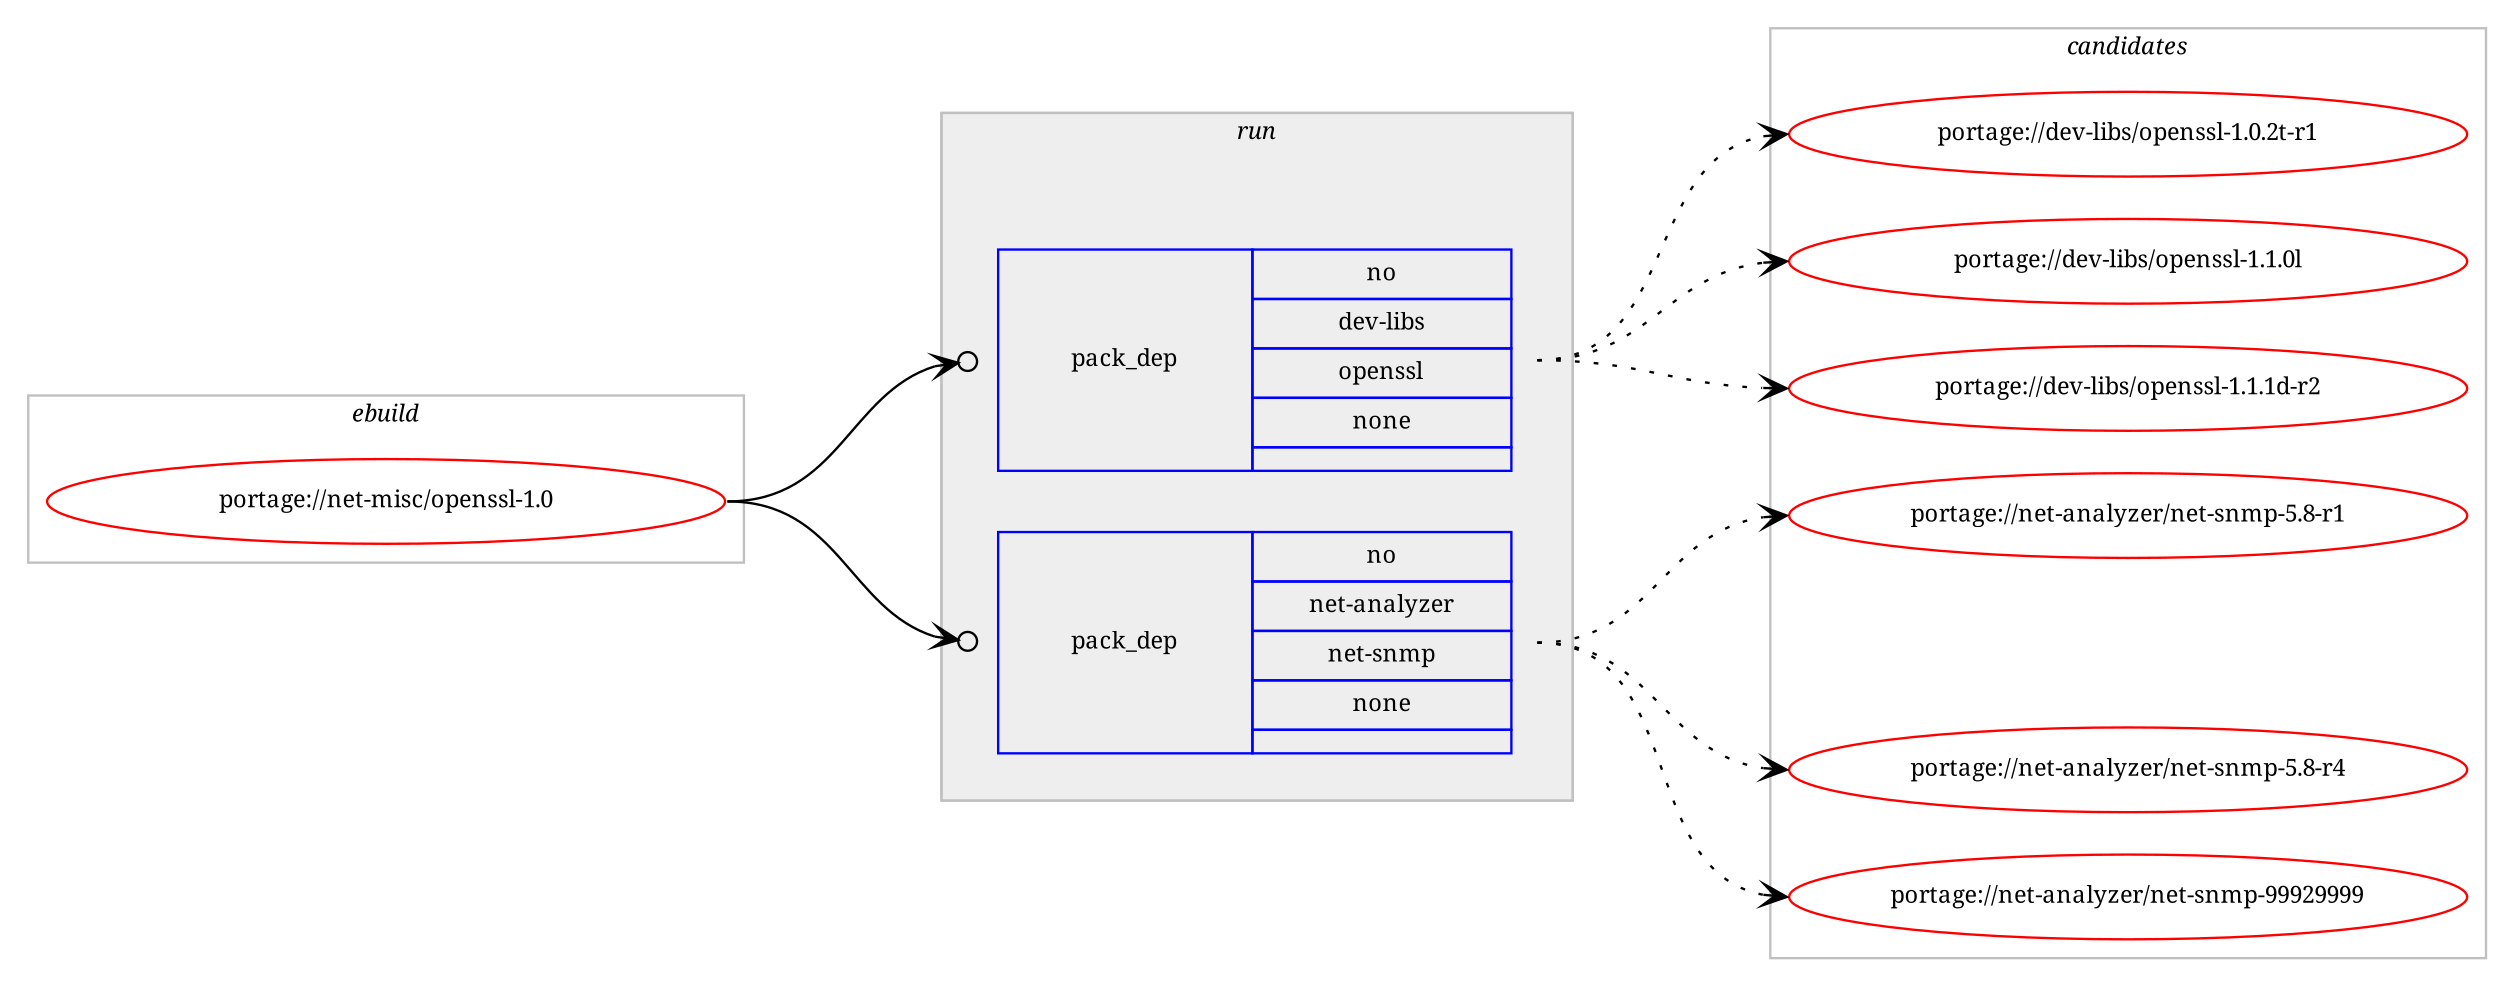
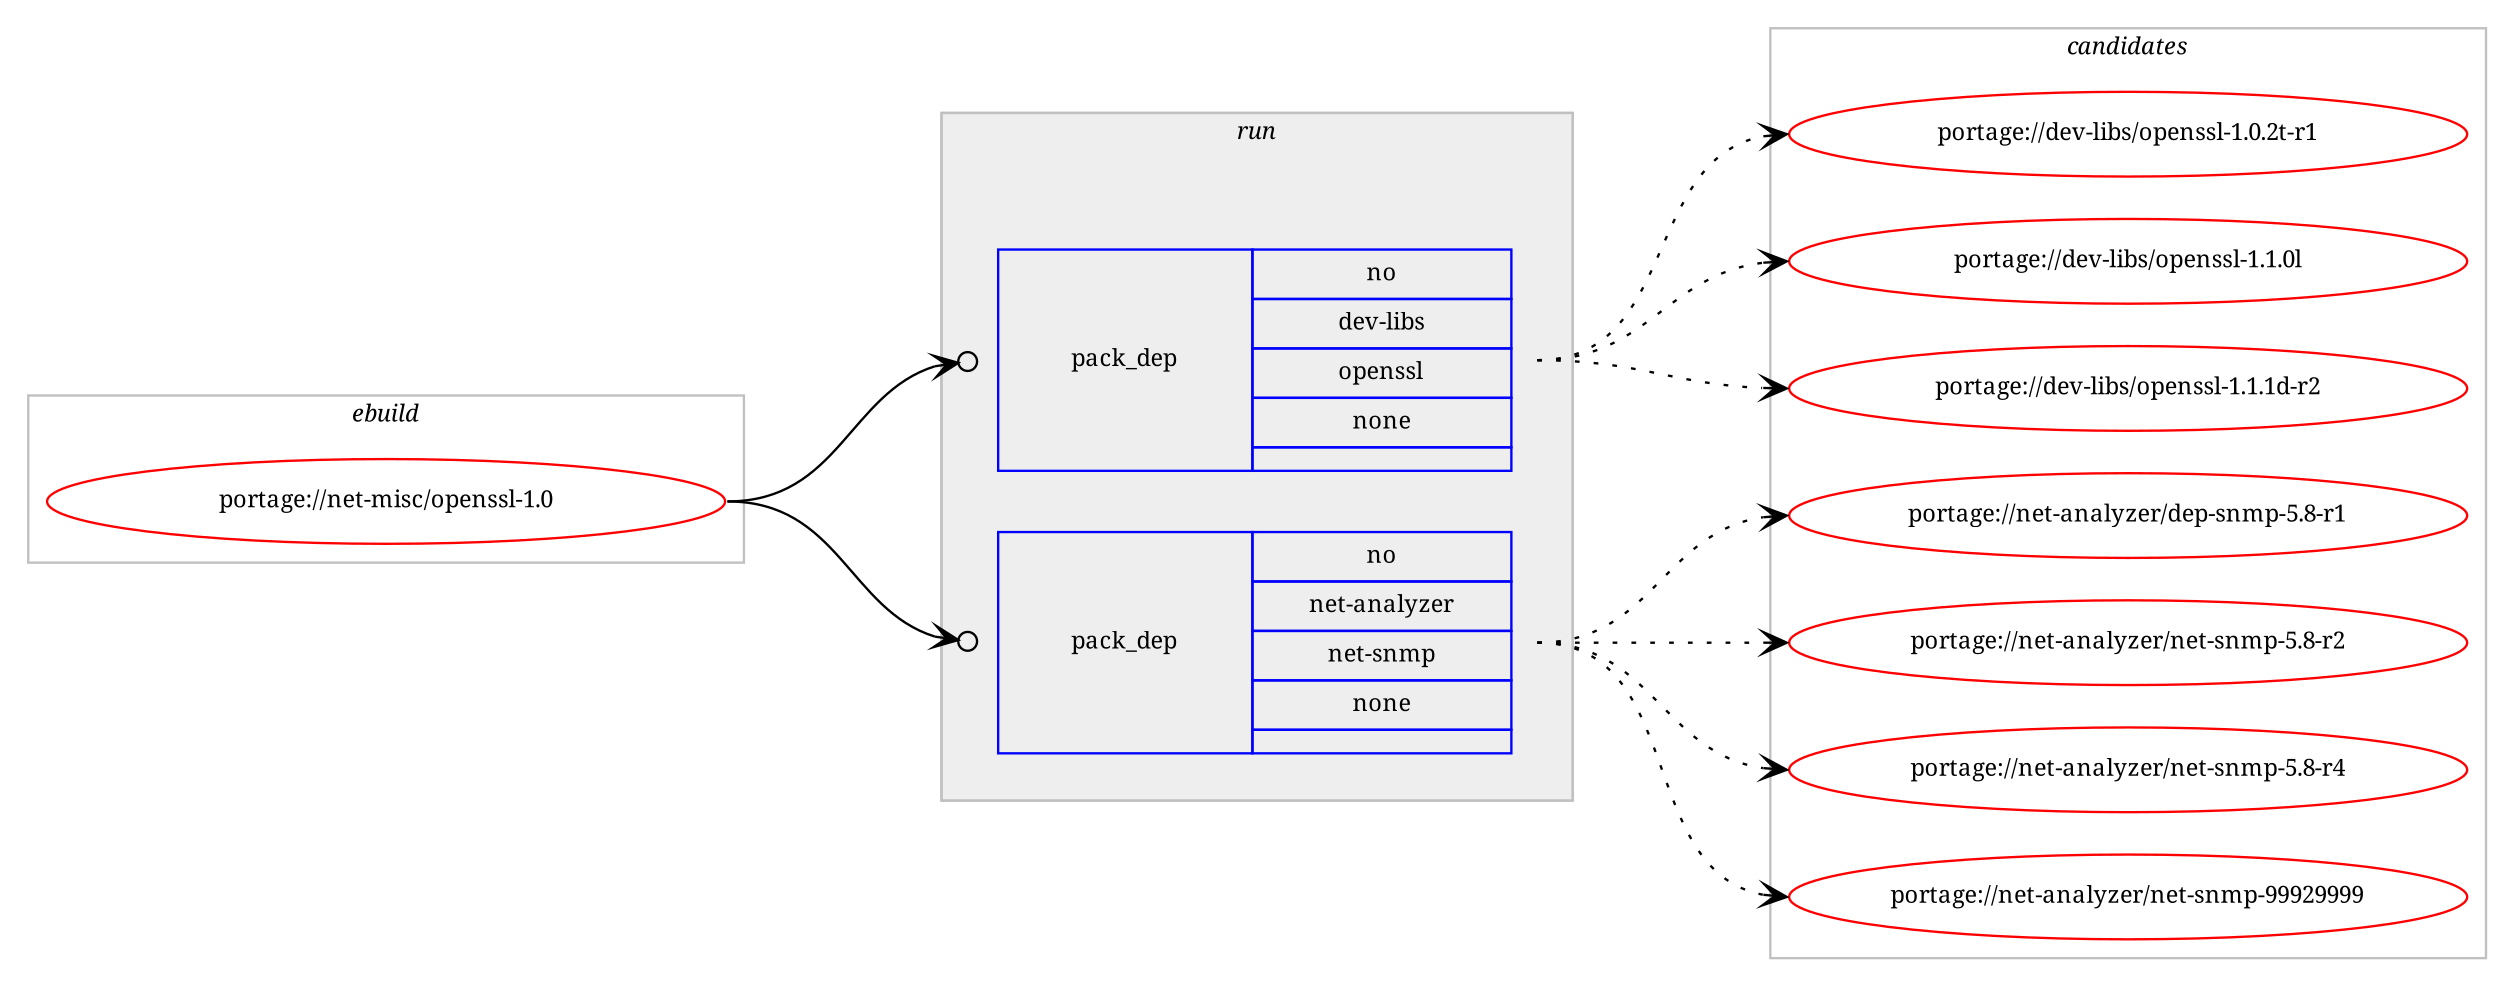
  digraph {
    compound=true
    concentrate=true
    fontname="Noto Serif"
    fontsize=10
    newrank=true
    rankdir=LR
    ranksep=1.5
    node [color=red fontname="Noto Serif" fontsize=10]
    edge [arrowhead=vee fontname="Noto Serif" headport=w style=dotted tailport=e weight=100]
    n1 [label="portage://net-misc/openssl-1.0" width=4]
    n2 [color=blue label=<<TABLE BORDER="0" CELLBORDER="1" CELLSPACING="0" CELLPADDING="4" WIDTH="220"><TR><TD ROWSPAN="6" CELLPADDING="30">pack_dep</TD></TR><TR><TD WIDTH="110">no</TD></TR><TR><TD>dev-libs</TD></TR><TR><TD>openssl</TD></TR><TR><TD>none</TD></TR><TR><TD></TD></TR></TABLE>> shape=none]
    n3 [color=blue label=<<TABLE BORDER="0" CELLBORDER="1" CELLSPACING="0" CELLPADDING="4" WIDTH="220"><TR><TD ROWSPAN="6" CELLPADDING="30">pack_dep</TD></TR><TR><TD WIDTH="110">no</TD></TR><TR><TD>net-analyzer</TD></TR><TR><TD>net-snmp</TD></TR><TR><TD>none</TD></TR><TR><TD></TD></TR></TABLE>> shape=none]
    n4 [label="portage://dev-libs/openssl-1.0.2t-r1" width=4]
    n5 [label="portage://dev-libs/openssl-1.1.0l" width=4]
    n6 [label="portage://dev-libs/openssl-1.1.1d-r2" width=4]
-   n7 [label="portage://net-analyzer/net-snmp-5.8-r1" width=4]
+   n7 [label="portage://net-analyzer/dep-snmp-5.8-r1" width=4]
+   n8 [label="portage://net-analyzer/net-snmp-5.8-r2" width=4]
    n9 [label="portage://net-analyzer/net-snmp-5.8-r4" width=4]
    n10 [label="portage://net-analyzer/net-snmp-99929999" width=4]
    subgraph cluster_1 {
      color=gray
      label=<<i>ebuild</i>>
      rank=same
      n1
    }
    subgraph cluster_2 {
      color=gray
      label=<<i>dependencies</i>>
      subgraph cluster_3 {
        color=gray
        fillcolor="#eeeeee"
        label=<<i>compile</i>>
        style=filled
      }
      subgraph cluster_4 {
        color=gray
        fillcolor="#eeeeee"
        label=<<i>compile and run</i>>
        style=filled
        subgraph sub_5 {
          color=gray
          fillcolor="#eeeeee"
          label=<<i>compile and run</i>>
          style=filled
          n2
        }
        subgraph sub_6 {
          color=gray
          fillcolor="#eeeeee"
          label=<<i>compile and run</i>>
          style=filled
          n3
        }
      }
      subgraph cluster_7 {
        color=gray
        fillcolor="#eeeeee"
        label=<<i>run</i>>
        style=filled
      }
    }
    subgraph cluster_8 {
      color=gray
      label=<<i>candidates</i>>
      rank=same
      subgraph sub_9 {
        color=black
        label=<<i>candidates</i>>
        nodesep=1
        rank=same
        n4
        n5
        n6
      }
      subgraph sub_10 {
        color=black
        label=<<i>candidates</i>>
        nodesep=1
        rank=same
        n7
+       n8
        n9
        n10
      }
    }
    n1 -> n2 [arrowhead=odotvee style=solid weight=20]
    n1 -> n3 [arrowhead=odotvee style=solid weight=20]
    n2 -> n4
    n2 -> n5
    n2 -> n6
    n3 -> n7
+   n3 -> n8
    n3 -> n9
    n3 -> n10
  }
